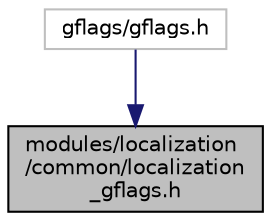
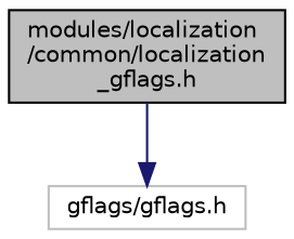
  digraph {
    node [fontname=Helvetica fontsize=10 shape=record style=filled]
    n1 [color=black fillcolor=grey75 fontcolor=black height=0.2 label="modules/localization\l/common/localization\l_gflags.h" width=0.4]
    n2 [color=grey75 fillcolor=white height=0.2 label="gflags/gflags.h" width=0.4]
-   n2 -> n1 [color=midnightblue fontname=Helvetica fontsize=10 labelfontname=Helvetica labelfontsize=10 style=solid]
+   n1 -> n2 [color=midnightblue fontname=Helvetica fontsize=10 labelfontname=Helvetica labelfontsize=10 style=solid]
  }
